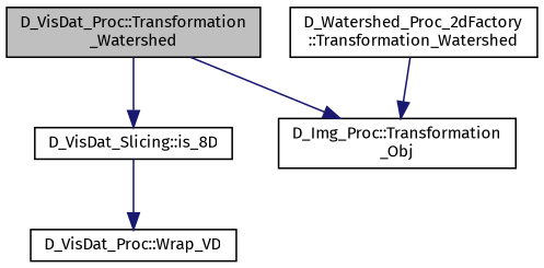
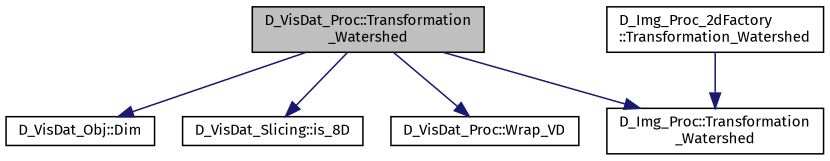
  digraph {
    fontname="Fira Sans"
    rankdir=TB
    node [color=black fillcolor=white fontname="Fira Sans" fontsize=10 shape=record style=filled]
    edge [color=midnightblue fontname="Fira Sans" fontsize=10 labelfontname=Helvetica labelfontsize=10 style=solid]
    n1 [fillcolor=grey75 fontcolor=black height=0.2 label="D_VisDat_Proc::Transformation\l_Watershed" width=0.4]
+   n2 [height=0.2 label="D_VisDat_Obj::Dim" width=0.4]
    n3 [height=0.2 label="D_VisDat_Slicing::is_8D" width=0.4]
    n4 [height=0.2 label="D_VisDat_Proc::Wrap_VD" width=0.4]
-   n5 [height=0.2 label="D_Img_Proc::Transformation\l_Obj" width=0.4]
-   n6 [height=0.2 label="D_Watershed_Proc_2dFactory\l::Transformation_Watershed" width=0.4]
+   n5 [height=0.2 label="D_Img_Proc::Transformation\l_Watershed" width=0.4]
+   n6 [height=0.2 label="D_Img_Proc_2dFactory\l::Transformation_Watershed" width=0.4]
+   n1 -> n2
    n1 -> n3
-   n3 -> n4
+   n1 -> n4
    n1 -> n5
    n6 -> n5
  }
